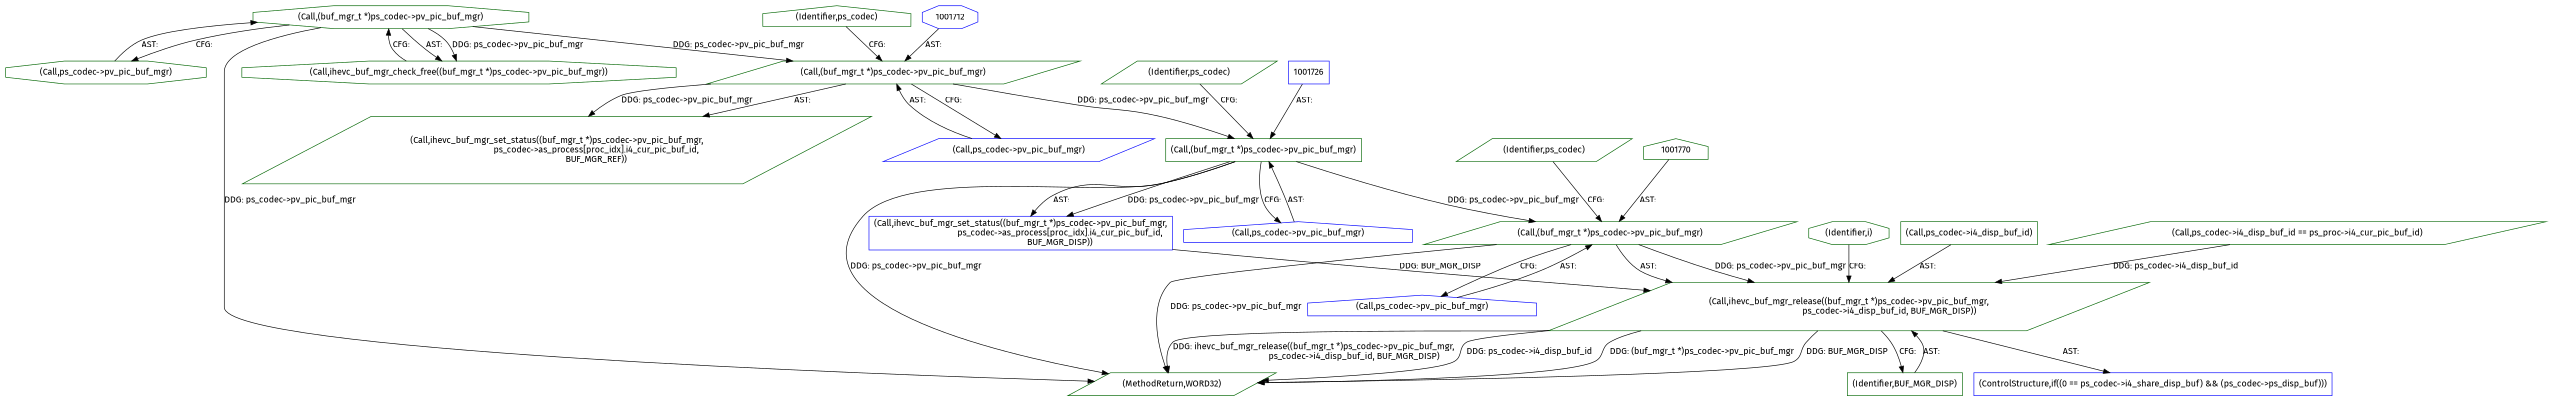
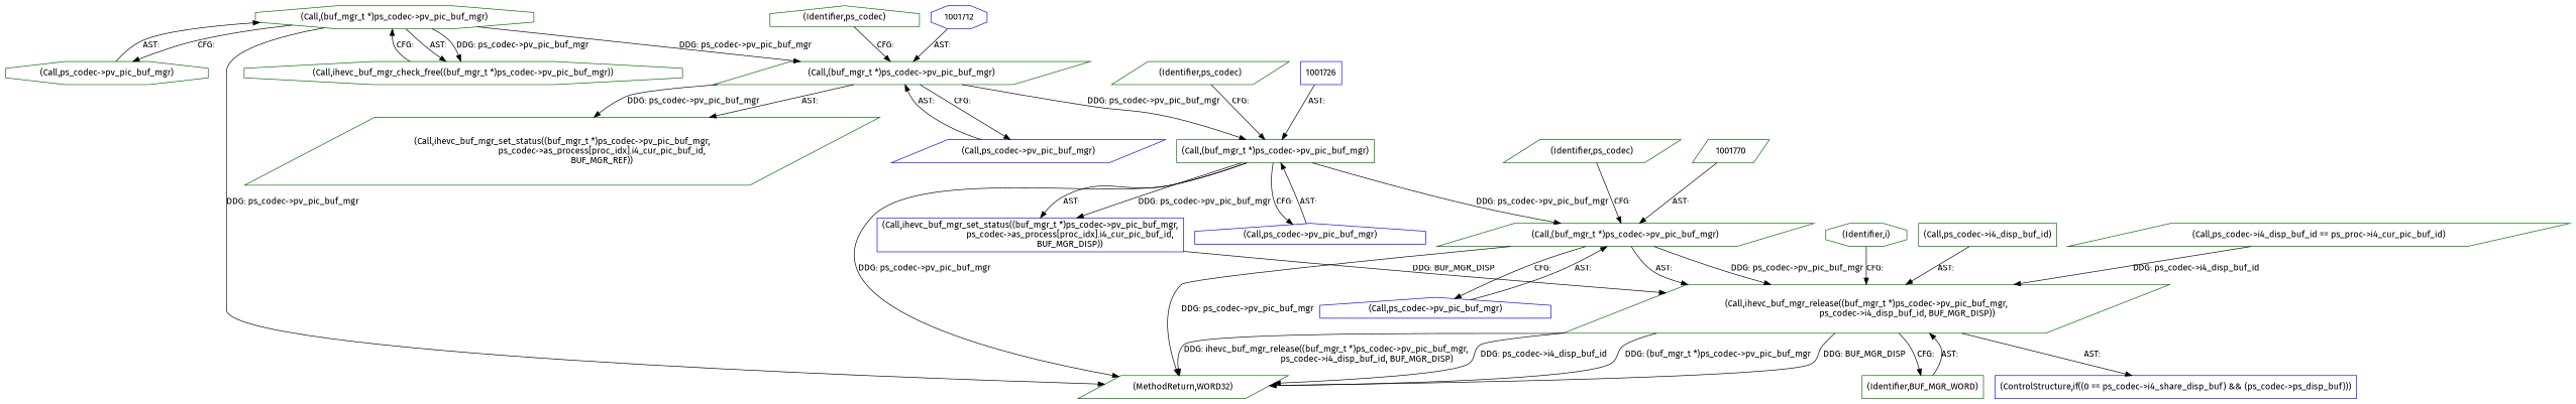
  digraph {
    fontname="Fira Sans"
    node [color=darkgreen fontname="Fira Sans" shape=parallelogram]
    edge [fontname="Fira Sans"]
    n1 [label="(Call,(buf_mgr_t *)ps_codec->pv_pic_buf_mgr)"]
    n2 [label="(Call,ihevc_buf_mgr_release((buf_mgr_t *)ps_codec->pv_pic_buf_mgr,\n                                  ps_codec->i4_disp_buf_id, BUF_MGR_DISP))"]
    n3 [color=blue label="(Call,ps_codec->pv_pic_buf_mgr)" shape=house]
    n4 [label="(MethodReturn,WORD32)"]
-   n5 [label="(Identifier,BUF_MGR_DISP)" shape=box]
+   n5 [label="(Identifier,BUF_MGR_WORD)" shape=box]
    n6 [color=blue label="(ControlStructure,if((0 == ps_codec->i4_share_disp_buf) && (ps_codec->ps_disp_buf)))" shape=box]
    n7 [label="(Call,(buf_mgr_t *)ps_codec->pv_pic_buf_mgr)" shape=box]
    n8 [color=blue label="(Call,ihevc_buf_mgr_set_status((buf_mgr_t *)ps_codec->pv_pic_buf_mgr,\n                                 ps_codec->as_process[proc_idx].i4_cur_pic_buf_id,\n                                 BUF_MGR_DISP))" shape=box]
    n9 [color=blue label="(Call,ps_codec->pv_pic_buf_mgr)" shape=house]
    n10 [label="(Call,(buf_mgr_t *)ps_codec->pv_pic_buf_mgr)"]
    n11 [label="(Call,ihevc_buf_mgr_set_status((buf_mgr_t *)ps_codec->pv_pic_buf_mgr,\n                                 ps_codec->as_process[proc_idx].i4_cur_pic_buf_id,\n                                 BUF_MGR_REF))"]
    n12 [color=blue label="(Call,ps_codec->pv_pic_buf_mgr)"]
    n13 [label="(Call,(buf_mgr_t *)ps_codec->pv_pic_buf_mgr)" shape=octagon]
    n14 [label="(Call,ps_codec->pv_pic_buf_mgr)" shape=octagon]
    n15 [label="(Call,ihevc_buf_mgr_check_free((buf_mgr_t *)ps_codec->pv_pic_buf_mgr))" shape=octagon]
    n16 [label="(Identifier,ps_codec)"]
    n17 [label="(Identifier,i)" shape=octagon]
    n18 [label="(Identifier,ps_codec)" shape=house]
    n19 [label="(Call,ps_codec->i4_disp_buf_id)" shape=box]
    n20 [label="(Call,ps_codec->i4_disp_buf_id == ps_proc->i4_cur_pic_buf_id)"]
    n21 [label="(Identifier,ps_codec)"]
-   1001770 [shape=house]
+   1001770
    1001726 [color=blue shape=box]
    1001712 [color=blue shape=octagon]
    n1 -> n2 [label="AST: "]
    n1 -> n2 [label="DDG: ps_codec->pv_pic_buf_mgr"]
    n1 -> n3 [label="CFG: "]
    n1 -> n4 [label="DDG: ps_codec->pv_pic_buf_mgr"]
    n2 -> n4 [label="DDG: (buf_mgr_t *)ps_codec->pv_pic_buf_mgr"]
    n2 -> n4 [label="DDG: BUF_MGR_DISP"]
    n2 -> n4 [label="DDG: ihevc_buf_mgr_release((buf_mgr_t *)ps_codec->pv_pic_buf_mgr,\n                                  ps_codec->i4_disp_buf_id, BUF_MGR_DISP)"]
    n2 -> n4 [label="DDG: ps_codec->i4_disp_buf_id"]
    n2 -> n5 [label="CFG: "]
    n2 -> n6 [label="AST: "]
    n3 -> n1 [label="AST: "]
    n5 -> n2 [label="AST: "]
    n7 -> n1 [label="DDG: ps_codec->pv_pic_buf_mgr"]
    n7 -> n4 [label="DDG: ps_codec->pv_pic_buf_mgr"]
    n7 -> n8 [label="AST: "]
    n7 -> n8 [label="DDG: ps_codec->pv_pic_buf_mgr"]
    n7 -> n9 [label="CFG: "]
    n8 -> n2 [label="DDG: BUF_MGR_DISP"]
    n9 -> n7 [label="AST: "]
    n10 -> n7 [label="DDG: ps_codec->pv_pic_buf_mgr"]
    n10 -> n11 [label="AST: "]
    n10 -> n11 [label="DDG: ps_codec->pv_pic_buf_mgr"]
    n10 -> n12 [label="CFG: "]
    n12 -> n10 [label="AST: "]
    n13 -> n4 [label="DDG: ps_codec->pv_pic_buf_mgr"]
    n13 -> n10 [label="DDG: ps_codec->pv_pic_buf_mgr"]
    n13 -> n14 [label="CFG: "]
    n13 -> n15 [label="AST: "]
    n13 -> n15 [label="DDG: ps_codec->pv_pic_buf_mgr"]
    n14 -> n13 [label="AST: "]
    n15 -> n13 [label="CFG: "]
    n16 -> n7 [label="CFG: "]
    n17 -> n2 [label="CFG: "]
    n18 -> n10 [label="CFG: "]
    n19 -> n2 [label="AST: "]
    n20 -> n2 [label="DDG: ps_codec->i4_disp_buf_id"]
    n21 -> n1 [label="CFG: "]
    1001770 -> n1 [label="AST: "]
    1001726 -> n7 [label="AST: "]
    1001712 -> n10 [label="AST: "]
  }
